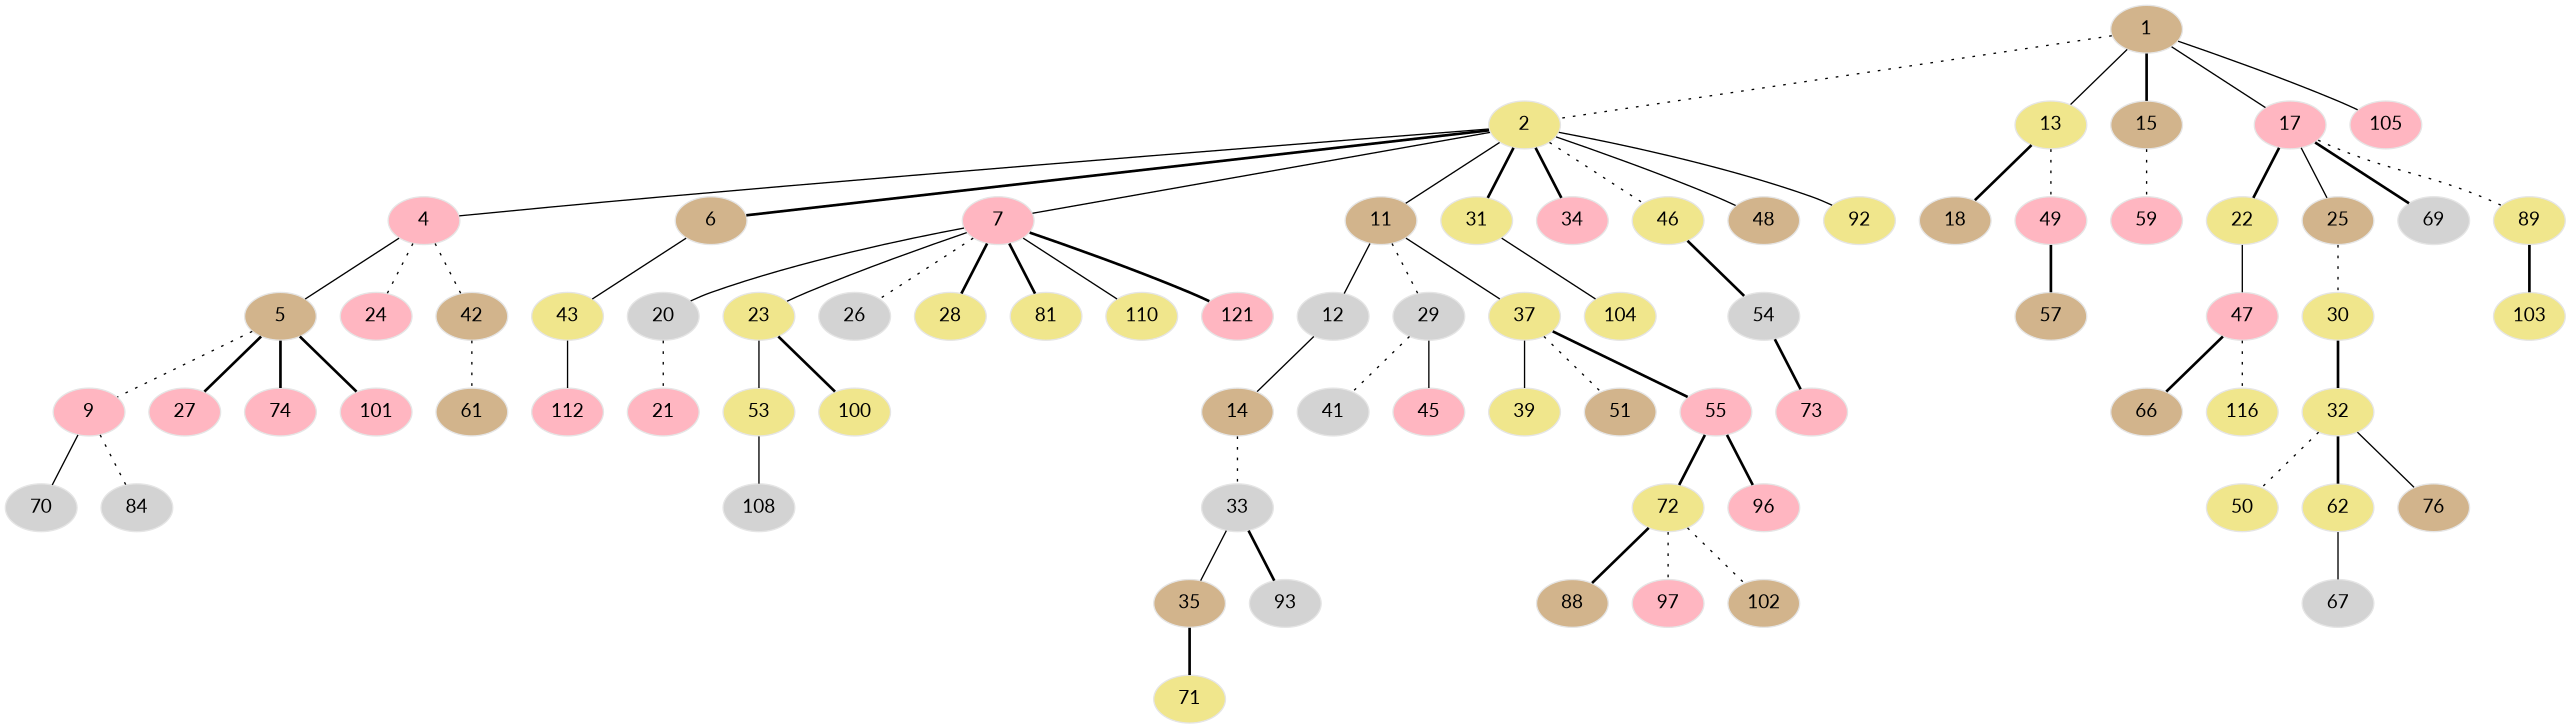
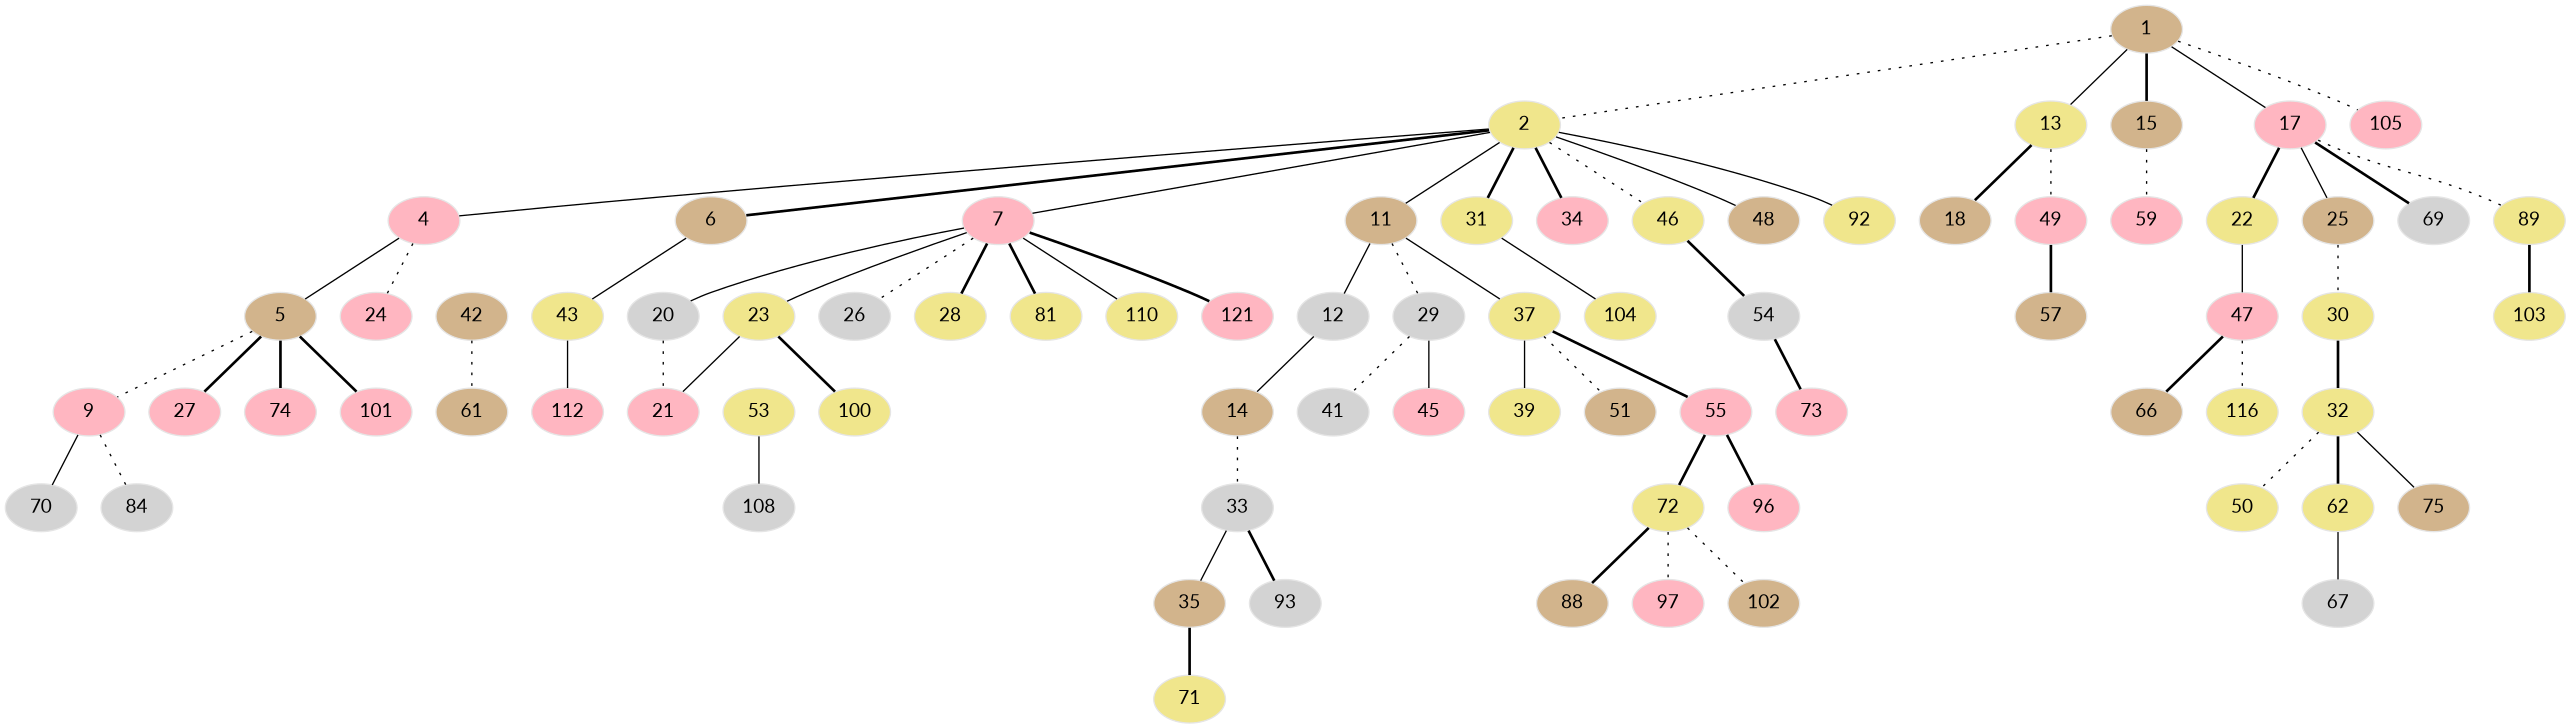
  graph {
    fontname=Lato
    node [color=gray90 fillcolor=khaki fontname=Lato style=filled]
    edge [fontname=Lato style=solid]
    1 [fillcolor=tan super="+10"]
    2 [super="+3"]
    13 [super="+68"]
    15 [fillcolor=tan super="+106"]
    17 [fillcolor=lightpink super="+19"]
    105 [fillcolor=lightpink]
    4 [fillcolor=lightpink super="+36"]
    6 [fillcolor=tan super="+99"]
    7 [fillcolor=lightpink super="+98"]
    11 [fillcolor=tan super="+80"]
    31 [super="+64"]
    34 [fillcolor=lightpink]
    46
    48 [fillcolor=tan]
    92 [super="+109"]
    18 [fillcolor=tan super="+91"]
    49 [fillcolor=lightpink super="+56"]
    59 [fillcolor=lightpink super="+63"]
    22 [super="+44"]
    25 [fillcolor=tan super="+77"]
    69 [fillcolor=lightgrey super="+85"]
    89
    5 [fillcolor=tan super="+8"]
    24 [fillcolor=lightpink]
    42 [fillcolor=tan super="+52"]
    43 [super="+94"]
    20 [fillcolor=lightgrey]
    23 [super="+60"]
    26 [fillcolor=lightgrey]
    28
    81 [super="+86"]
    110
    121 [fillcolor=lightpink]
    12 [fillcolor=lightgrey super="+87"]
    29 [fillcolor=lightgrey super="+117"]
    37 [super="+65"]
    104 [super="+107"]
    54 [fillcolor=lightgrey super="+82"]
    9 [fillcolor=lightpink super="+111"]
    27 [fillcolor=lightpink super="+38"]
    74 [fillcolor=lightpink]
    101 [fillcolor=lightpink]
    61 [fillcolor=tan]
    70 [fillcolor=lightgrey super="+79"]
    84 [fillcolor=lightgrey super="+90"]
    112 [fillcolor=lightpink]
    21 [fillcolor=lightpink super="+113"]
    53 [super="+95"]
    100
    14 [fillcolor=tan super="+16"]
    41 [fillcolor=lightgrey]
    45 [fillcolor=lightpink]
    39
    51 [fillcolor=tan]
    55 [fillcolor=lightpink super="+118"]
    33 [fillcolor=lightgrey]
    57 [fillcolor=tan]
    35 [fillcolor=tan super="+58"]
    93 [fillcolor=lightgrey]
    47 [fillcolor=lightpink super="+114"]
    30
    103 [super="+120"]
    66 [fillcolor=tan]
    116
    108 [fillcolor=lightgrey super="+119"]
    32 [super="+40"]
    50
    62 [super="+78"]
-   76 [fillcolor=tan]
+   76 [fillcolor=tan label=75]
    67 [fillcolor=lightgrey]
    71 [super="+83"]
    72 [super="+75"]
    96 [fillcolor=lightpink]
    73 [fillcolor=lightpink]
    88 [fillcolor=tan]
    97 [fillcolor=lightpink]
    102 [fillcolor=tan super="+115"]
    1 -- 2 [style=dotted]
    1 -- 13
    1 -- 15 [style=bold]
    1 -- 17
-   1 -- 105
+   1 -- 105 [style=dotted]
    2 -- 4
    2 -- 6 [style=bold]
    2 -- 7
    2 -- 11
    2 -- 31 [style=bold]
    2 -- 34 [style=bold]
    2 -- 46 [style=dotted]
    2 -- 48
    2 -- 92
    13 -- 18 [style=bold]
    13 -- 49 [style=dotted]
    15 -- 59 [style=dotted]
    17 -- 22 [style=bold]
    17 -- 25
    17 -- 69 [style=bold]
    17 -- 89 [style=dotted]
    4 -- 5
    4 -- 24 [style=dotted]
-   4 -- 42 [style=dotted]
    6 -- 43
    7 -- 20
    7 -- 23
    7 -- 26 [style=dotted]
    7 -- 28 [style=bold]
    7 -- 81 [style=bold]
    7 -- 110
    7 -- 121 [style=bold]
    11 -- 12
    11 -- 29 [style=dotted]
    11 -- 37
    31 -- 104
    46 -- 54 [style=bold]
    49 -- 57 [style=bold]
    22 -- 47
    25 -- 30 [style=dotted]
    89 -- 103 [style=bold]
    5 -- 9 [style=dotted]
    5 -- 27 [style=bold]
    5 -- 74 [style=bold]
    5 -- 101 [style=bold]
    42 -- 61 [style=dotted]
    43 -- 112
    20 -- 21 [style=dotted]
-   23 -- 53
+   23 -- 21
    23 -- 100 [style=bold]
    12 -- 14
    29 -- 41 [style=dotted]
    29 -- 45
    37 -- 39
    37 -- 51 [style=dotted]
    37 -- 55 [style=bold]
    54 -- 73 [style=bold]
    9 -- 70
    9 -- 84 [style=dotted]
    53 -- 108
    14 -- 33 [style=dotted]
    55 -- 72 [style=bold]
    55 -- 96 [style=bold]
    33 -- 35
    33 -- 93 [style=bold]
    35 -- 71 [style=bold]
    47 -- 66 [style=bold]
    47 -- 116 [style=dotted]
    30 -- 32 [style=bold]
    32 -- 50 [style=dotted]
    32 -- 62 [style=bold]
    32 -- 76
    62 -- 67
    72 -- 88 [style=bold]
    72 -- 97 [style=dotted]
    72 -- 102 [style=dotted]
  }
